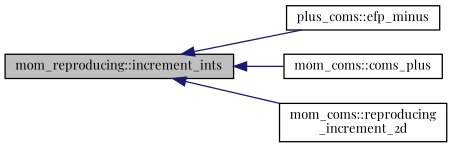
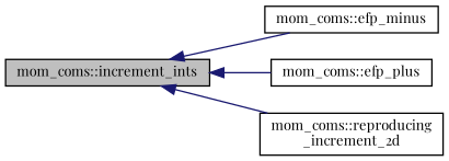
  digraph {
    fontname="Playfair Display"
    rankdir=LR
    node [color=black fillcolor=white fontname="Playfair Display" fontsize=10 shape=record style=filled]
    edge [color=midnightblue dir=back fontname="Playfair Display" fontsize=10 labelfontname=Helvetica labelfontsize=10 style=solid]
-   n1 [fillcolor=grey75 fontcolor=black height=0.2 label="mom_reproducing::increment_ints" width=0.4]
-   n2 [height=0.2 label="plus_coms::efp_minus" width=0.4]
-   n3 [height=0.2 label="mom_coms::coms_plus" width=0.4]
+   n1 [fillcolor=grey75 fontcolor=black height=0.2 label="mom_coms::increment_ints" width=0.4]
+   n2 [height=0.2 label="mom_coms::efp_minus" width=0.4]
+   n3 [height=0.2 label="mom_coms::efp_plus" width=0.4]
    n4 [height=0.2 label="mom_coms::reproducing\l_increment_2d" width=0.4]
    n1 -> n2
    n1 -> n3
    n1 -> n4
  }
